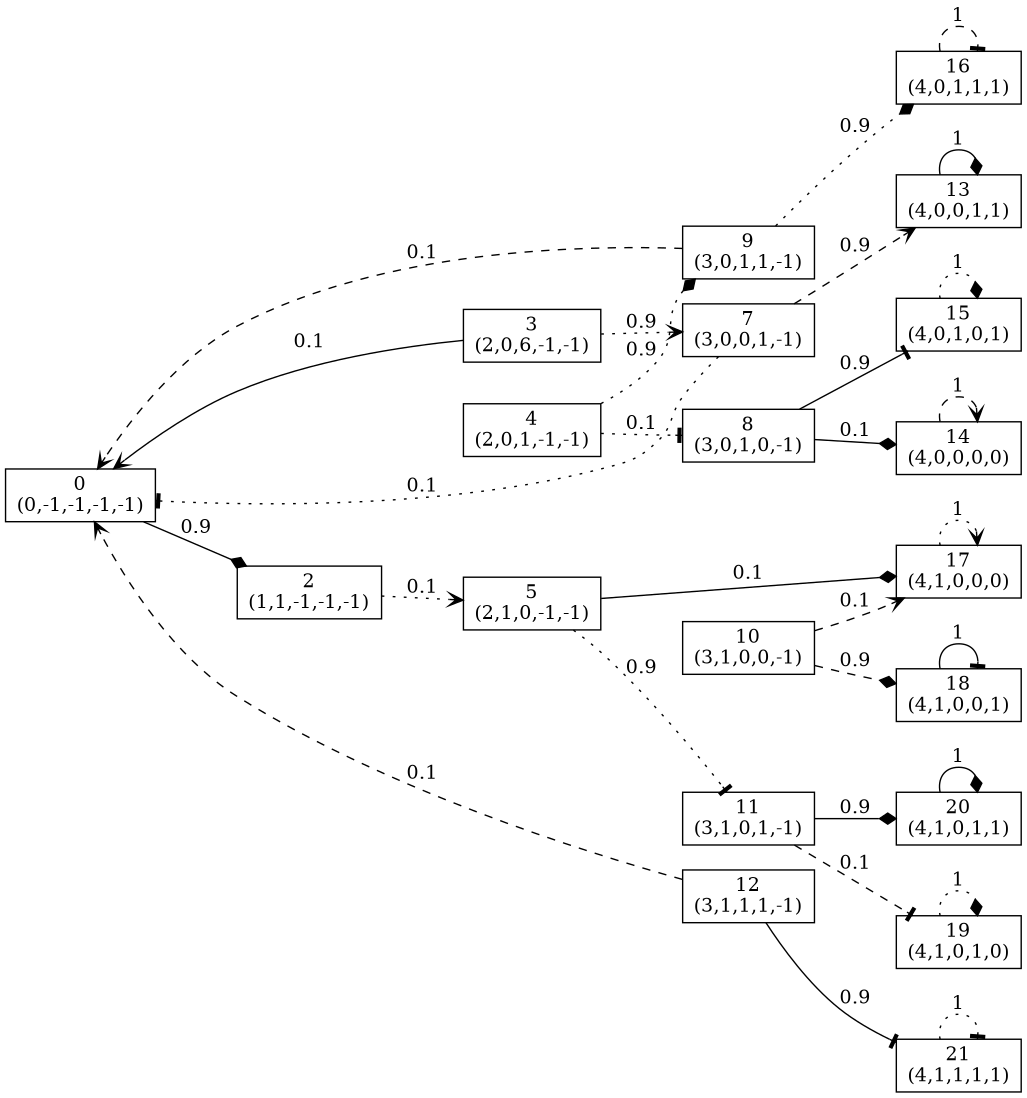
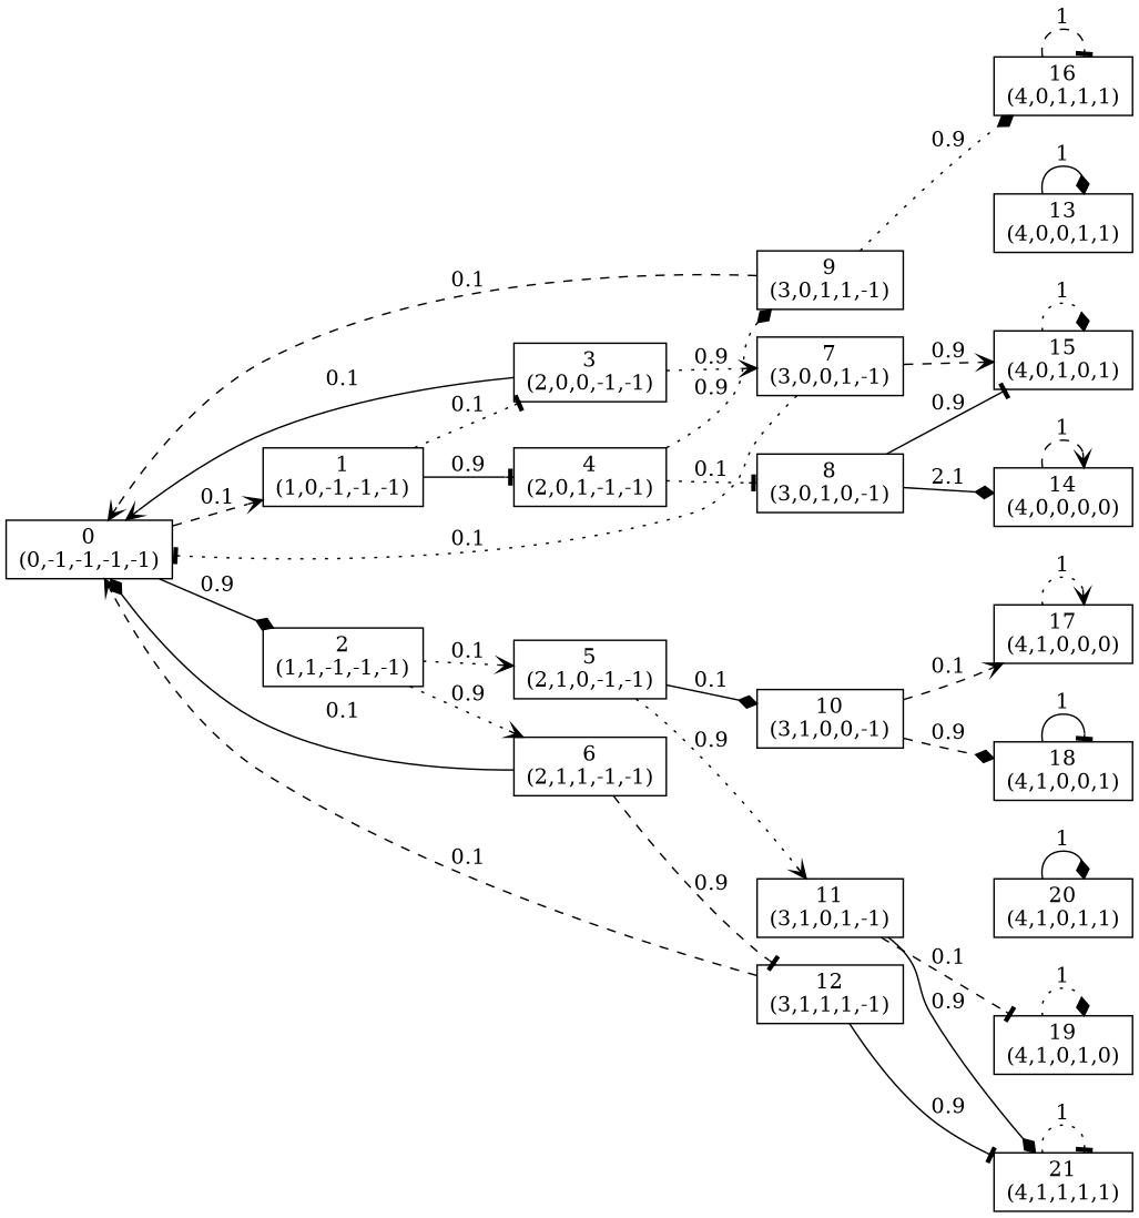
  digraph {
    rankdir=LR
    node [shape=box]
    edge [arrowhead=diamond style=dotted]
    n1 [label="0\n(0,-1,-1,-1,-1)"]
+   n2 [label="1\n(1,0,-1,-1,-1)"]
    n3 [label="2\n(1,1,-1,-1,-1)"]
-   n4 [label="3\n(2,0,6,-1,-1)"]
+   n4 [label="3\n(2,0,0,-1,-1)"]
    n5 [label="4\n(2,0,1,-1,-1)"]
    n6 [label="5\n(2,1,0,-1,-1)"]
+   n7 [label="6\n(2,1,1,-1,-1)"]
    n8 [label="7\n(3,0,0,1,-1)"]
    n9 [label="8\n(3,0,1,0,-1)"]
    n10 [label="9\n(3,0,1,1,-1)"]
    n11 [label="10\n(3,1,0,0,-1)"]
    n12 [label="11\n(3,1,0,1,-1)"]
    n13 [label="12\n(3,1,1,1,-1)"]
    n14 [label="13\n(4,0,0,1,1)"]
    n15 [label="14\n(4,0,0,0,0)"]
    n16 [label="15\n(4,0,1,0,1)"]
    n17 [label="16\n(4,0,1,1,1)"]
    n18 [label="17\n(4,1,0,0,0)"]
    n19 [label="18\n(4,1,0,0,1)"]
    n20 [label="19\n(4,1,0,1,0)"]
    n21 [label="20\n(4,1,0,1,1)"]
    n22 [label="21\n(4,1,1,1,1)"]
+   n1 -> n2 [arrowhead=vee label=0.1 style=dashed]
    n1 -> n3 [label=0.9 style=solid]
+   n2 -> n4 [arrowhead=tee label=0.1]
+   n2 -> n5 [arrowhead=tee label=0.9 style=solid]
    n3 -> n6 [arrowhead=vee label=0.1]
+   n3 -> n7 [arrowhead=vee label=0.9]
    n4 -> n1 [arrowhead=vee label=0.1 style=solid]
    n4 -> n8 [arrowhead=vee label=0.9]
    n5 -> n9 [arrowhead=tee label=0.1]
    n5 -> n10 [label=0.9]
-   n6 -> n18 [label=0.1 style=solid]
-   n6 -> n12 [arrowhead=tee label=0.9]
+   n6 -> n11 [label=0.1 style=solid]
+   n6 -> n12 [arrowhead=vee label=0.9]
+   n7 -> n1 [label=0.1 style=solid]
+   n7 -> n13 [arrowhead=tee label=0.9 style=dashed]
    n8 -> n1 [arrowhead=tee label=0.1]
-   n8 -> n14 [arrowhead=vee label=0.9 style=dashed]
-   n9 -> n15 [label=0.1 style=solid]
+   n8 -> n16 [arrowhead=vee label=0.9 style=dashed]
+   n9 -> n15 [label=2.1 style=solid]
    n9 -> n16 [arrowhead=tee label=0.9 style=solid]
    n10 -> n1 [arrowhead=vee label=0.1 style=dashed]
    n10 -> n17 [label=0.9]
    n11 -> n18 [arrowhead=vee label=0.1 style=dashed]
    n11 -> n19 [label=0.9 style=dashed]
    n12 -> n20 [arrowhead=tee label=0.1 style=dashed]
-   n12 -> n21 [label=0.9 style=solid]
+   n12 -> n22 [label=0.9 style=solid]
    n13 -> n1 [arrowhead=vee label=0.1 style=dashed]
    n13 -> n22 [arrowhead=tee label=0.9 style=solid]
    n14 -> n14 [label=1 style=solid]
    n15 -> n15 [arrowhead=vee label=1 style=dashed]
    n16 -> n16 [label=1]
    n17 -> n17 [arrowhead=tee label=1 style=dashed]
    n18 -> n18 [arrowhead=vee label=1]
    n19 -> n19 [arrowhead=tee label=1 style=solid]
    n20 -> n20 [label=1]
    n21 -> n21 [label=1 style=solid]
    n22 -> n22 [arrowhead=tee label=1]
  }
